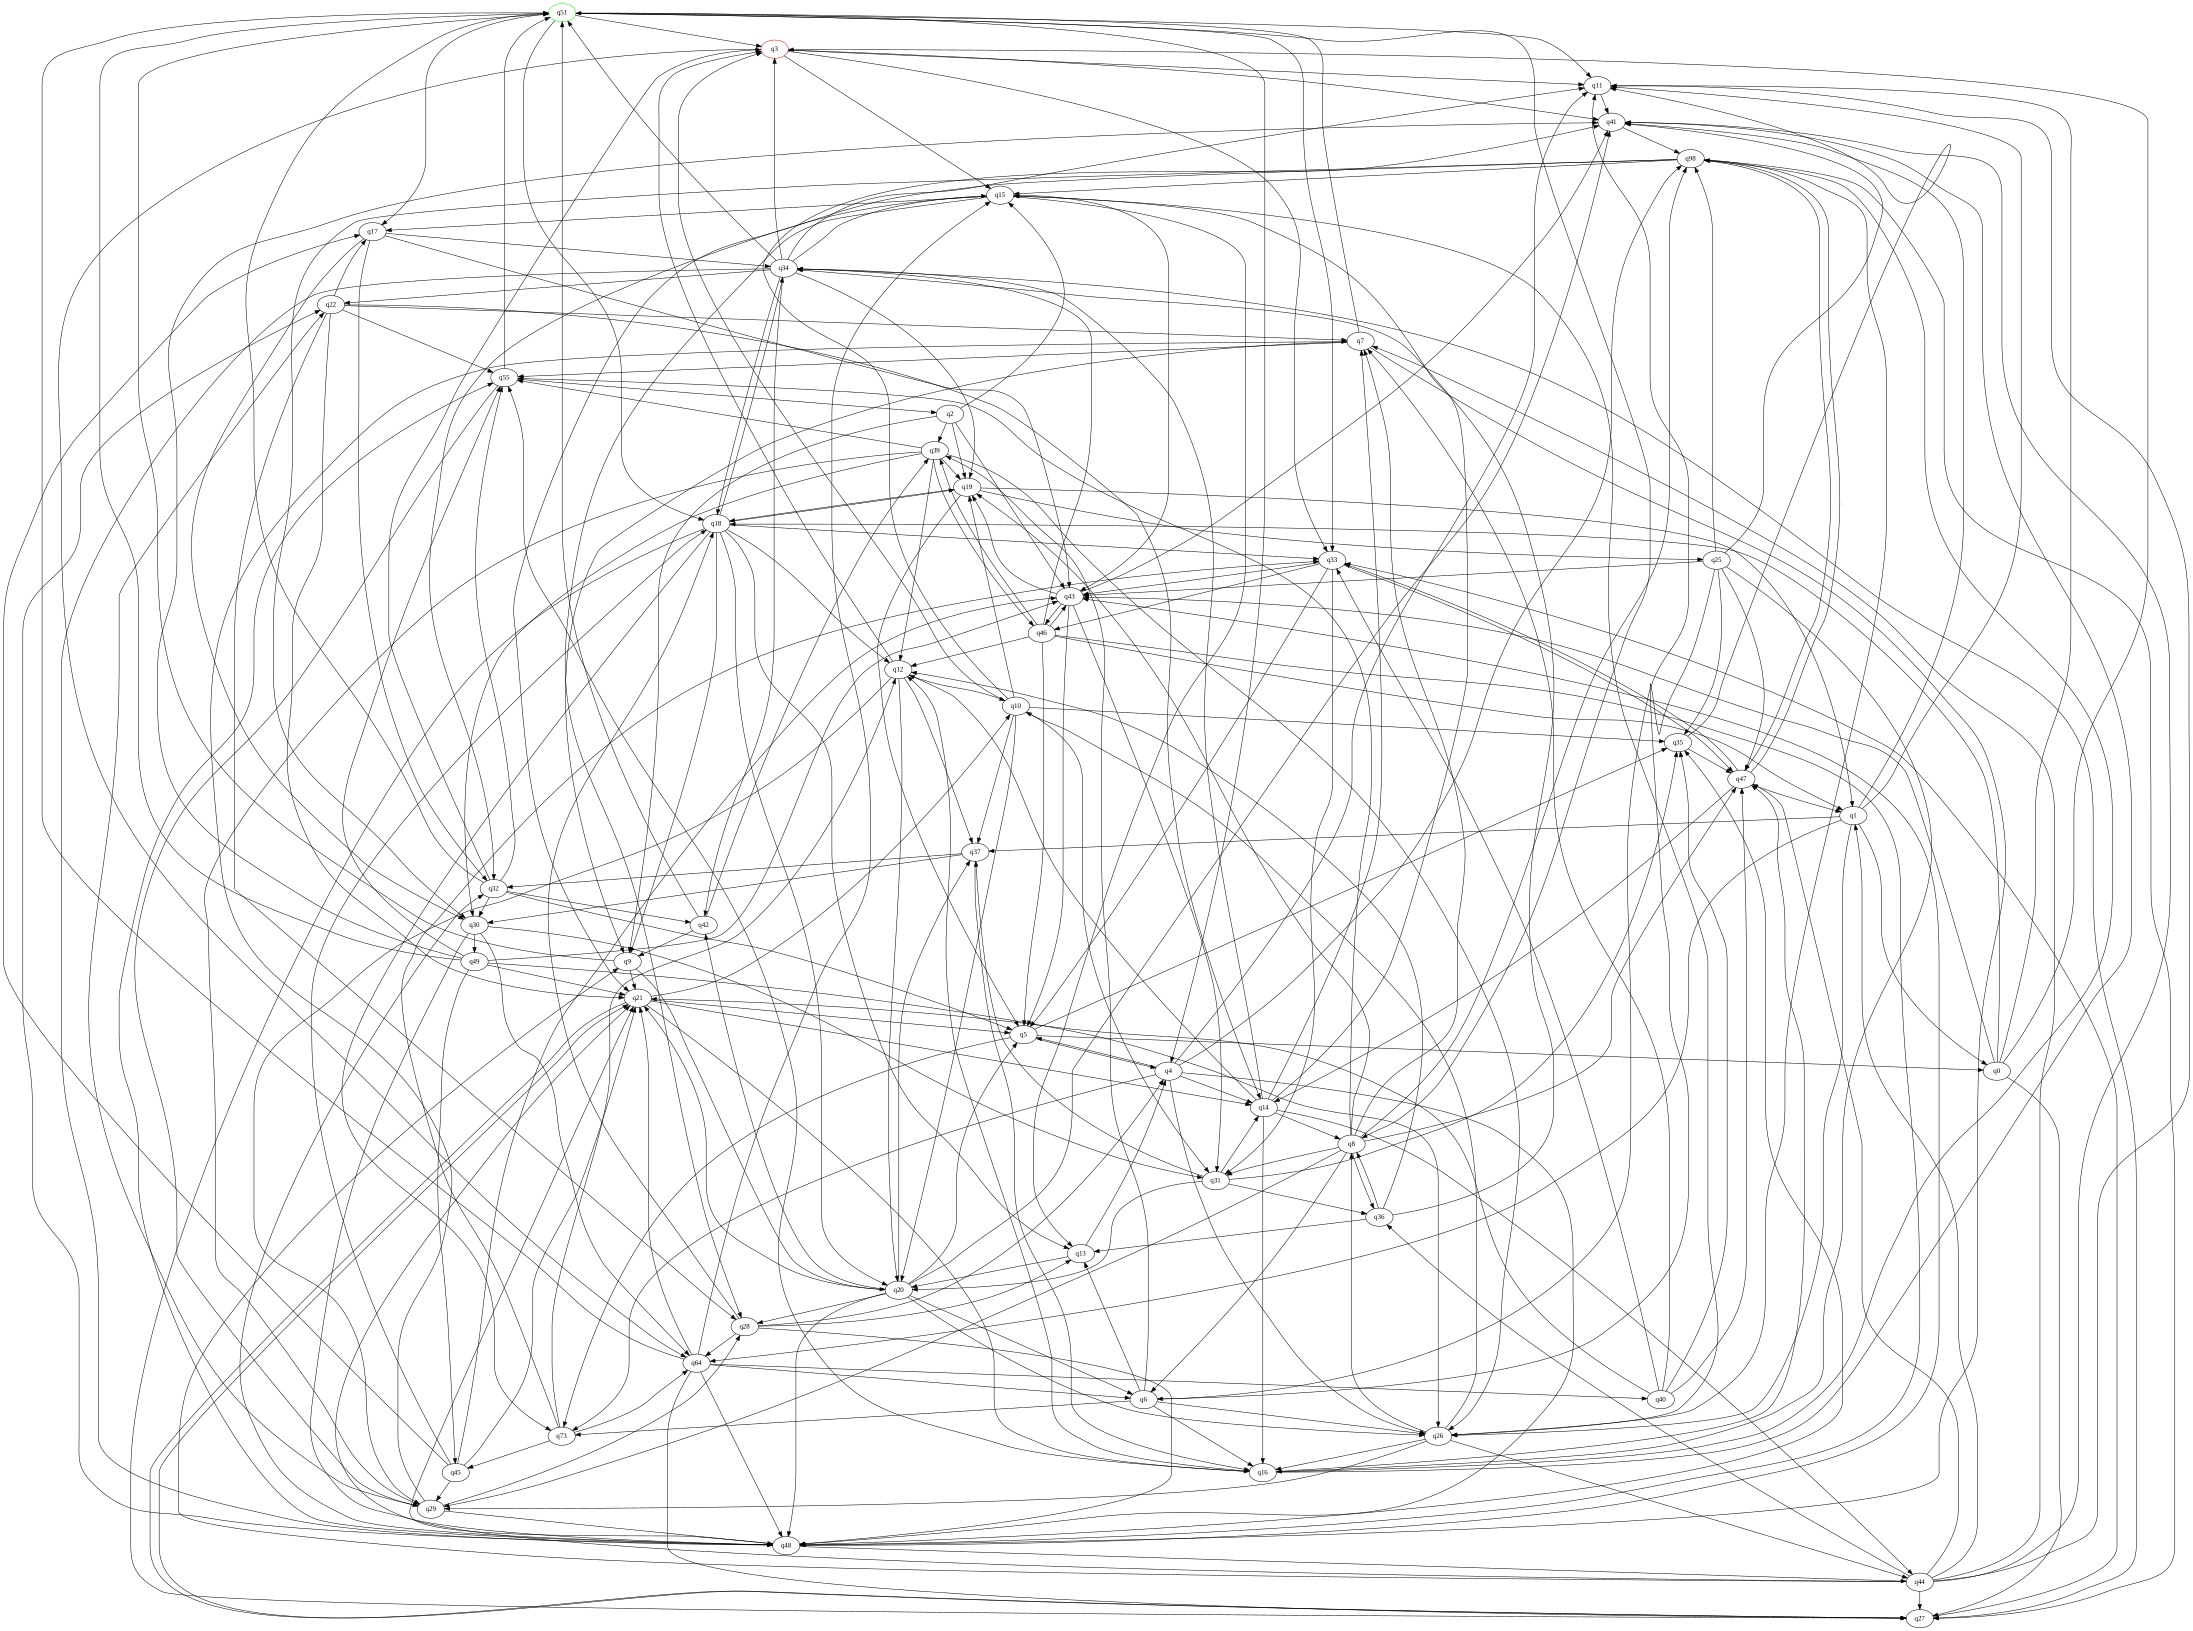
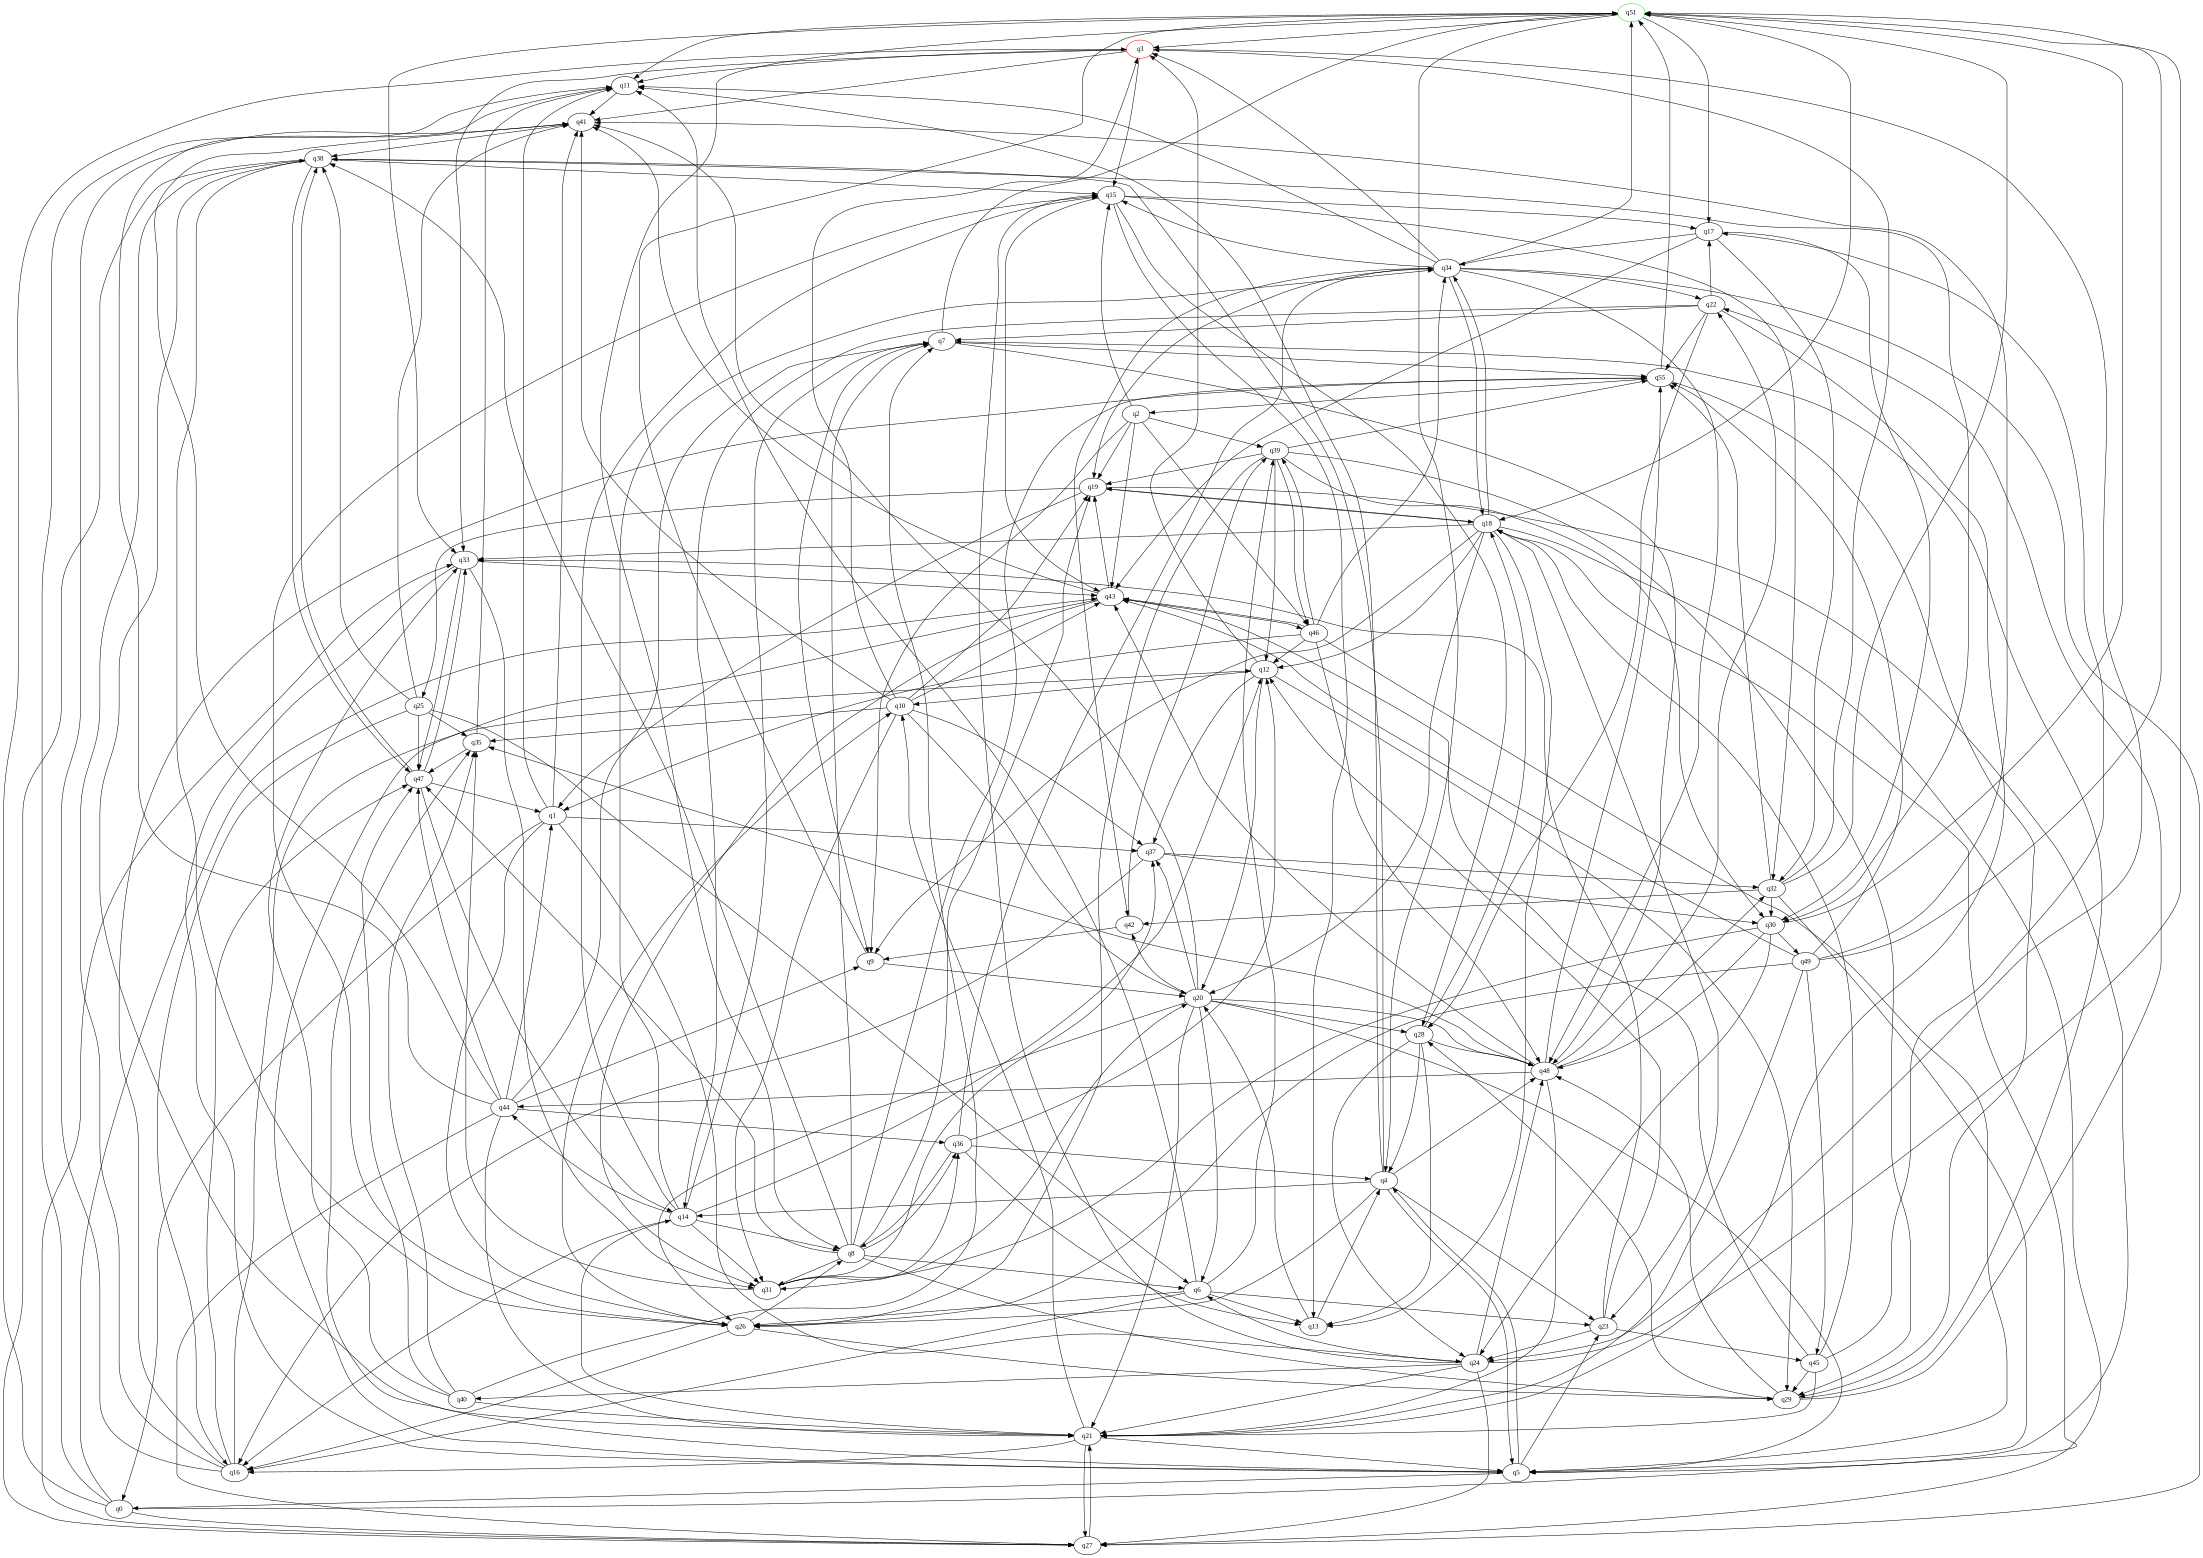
  digraph {
    fontname="Liberation Serif"
    node [fontname="Liberation Serif"]
    edge [fontname="Liberation Serif"]
    q51 [color=green initial=1]
    q3 [color=red final=1]
    q11
    q18
    q33
    q4
    q17
    q8
-   q24 [label=q64]
+   q24
    q41
    q15
    q27
    q9
    q19
-   q23 [label=q73]
+   q23
    q13
    q20
    q12
    q34
    q43
    q5
    q31
    q46
    q47
-   q38 [label=q98]
+   q38
    q26
    q48
    q14
    q32
    q30
    q21
    q6
    q40
    q28
    q0
    q1
    q25
    q45
    q37
    q42
    q29
    q10
    q22
    q16
    q35
    q36
    q39
    q44
    n49 [label=q55]
    q7
    q49
    q2
    q51 -> q3
    q51 -> q11
    q51 -> q18
    q51 -> q33
    q51 -> q4
    q51 -> q17
    q51 -> q8
    q3 -> q11
    q3 -> q33
    q3 -> q24
    q3 -> q41
    q3 -> q15
    q11 -> q41
    q18 -> q33
    q18 -> q27
    q18 -> q9
    q18 -> q19
    q18 -> q23
    q18 -> q13
    q18 -> q20
    q18 -> q12
    q18 -> q34
    q33 -> q43
    q33 -> q5
    q33 -> q31
-   q33 -> q46
+   q2 -> q46
    q33 -> q47
    q4 -> q11
    q4 -> q23
    q4 -> q5
    q4 -> q38
    q4 -> q26
    q4 -> q48
    q4 -> q14
    q17 -> q34
    q17 -> q43
    q17 -> q32
    q17 -> q30
    q8 -> q19
    q8 -> q31
    q8 -> q47
    q8 -> q38
    q8 -> q6
    q8 -> q29
    q8 -> q36
    q8 -> n49
    q8 -> q7
    q24 -> q51
    q24 -> q15
    q24 -> q27
    q24 -> q48
    q24 -> q21
    q24 -> q6
    q24 -> q40
    q41 -> q38
    q15 -> q17
    q15 -> q13
    q15 -> q43
    q15 -> q32
    q15 -> q28
    q27 -> q33
    q27 -> q21
    q9 -> q51
    q9 -> q20
-   q9 -> q21
    q19 -> q18
    q19 -> q5
    q19 -> q1
    q19 -> q25
    q23 -> q33
    q23 -> q24
    q23 -> q12
    q23 -> q45
    q13 -> q4
    q13 -> q20
    q20 -> q41
    q20 -> q5
    q20 -> q26
    q20 -> q48
    q20 -> q21
    q20 -> q6
    q20 -> q28
    q20 -> q37
    q20 -> q42
    q12 -> q3
    q12 -> q20
    q12 -> q37
    q12 -> q29
    q12 -> q10
    q34 -> q51
    q34 -> q3
    q34 -> q11
    q34 -> q18
    q34 -> q15
    q34 -> q27
    q34 -> q19
    q34 -> q48
    q34 -> q42
    q34 -> q22
    q43 -> q41
    q43 -> q19
    q43 -> q5
    q43 -> q31
    q43 -> q46
    q5 -> q4
    q5 -> q23
    q5 -> q0
    q5 -> q35
    q31 -> q20
    q31 -> q37
    q31 -> q35
    q31 -> q36
    q46 -> q12
    q46 -> q34
    q46 -> q43
    q46 -> q5
    q46 -> q48
    q46 -> q1
    q46 -> q39
    q47 -> q33
    q47 -> q38
    q47 -> q14
    q47 -> q1
    q38 -> q15
    q38 -> q27
    q38 -> q47
    q38 -> q26
    q38 -> q30
    q38 -> q21
    q26 -> q8
    q26 -> q15
    q26 -> q29
    q26 -> q10
    q26 -> q16
-   q26 -> q44
    q48 -> q43
    q48 -> q32
    q48 -> q21
    q48 -> q22
    q48 -> q35
    q48 -> q44
    q48 -> n49
    q14 -> q8
    q14 -> q15
    q14 -> q12
    q14 -> q34
-   q31 -> q14
+   q14 -> q31
    q14 -> q16
    q14 -> q44
    q14 -> q7
    q32 -> q51
    q32 -> q3
    q32 -> q5
    q32 -> q30
    q32 -> q42
    q32 -> n49
    q30 -> q24
    q30 -> q31
    q30 -> q48
    q30 -> q49
    q21 -> q27
    q21 -> q5
    q21 -> q14
    q21 -> q10
    q21 -> q16
    q6 -> q11
    q6 -> q23
    q6 -> q13
    q6 -> q26
    q6 -> q16
    q6 -> q39
    q40 -> q33
    q40 -> q47
    q40 -> q21
    q40 -> q35
    q40 -> q7
    q28 -> q18
    q28 -> q4
    q28 -> q24
    q28 -> q13
    q28 -> q48
    q0 -> q3
    q0 -> q11
    q0 -> q18
    q0 -> q27
    q0 -> q43
    q1 -> q11
    q1 -> q24
    q1 -> q41
    q1 -> q26
    q1 -> q0
    q1 -> q37
    q25 -> q41
-   q25 -> q43
+   q10 -> q43
    q25 -> q47
    q25 -> q38
    q25 -> q6
    q25 -> q16
    q25 -> q35
    q45 -> q18
    q45 -> q17
    q45 -> q43
    q45 -> q21
    q45 -> q29
    q37 -> q32
    q37 -> q30
    q37 -> q16
-   q42 -> q51
+   q30 -> q51
    q42 -> q9
    q42 -> q39
    q29 -> q48
    q29 -> q28
    q29 -> q22
    q29 -> q7
    q10 -> q3
    q10 -> q41
    q10 -> q19
    q10 -> q20
    q10 -> q31
    q10 -> q37
    q10 -> q35
    q22 -> q17
    q22 -> q14
    q22 -> q21
    q22 -> q28
    q22 -> n49
    q22 -> q7
    q16 -> q41
    q16 -> q12
    q16 -> q47
    q16 -> q38
    q16 -> n49
    q35 -> q11
    q35 -> q47
+   q36 -> q4
    q36 -> q8
    q36 -> q13
    q36 -> q12
    q36 -> q34
    q39 -> q19
    q39 -> q12
    q39 -> q46
    q39 -> q26
    q39 -> q30
    q39 -> q29
    q39 -> n49
    q44 -> q11
    q44 -> q41
    q44 -> q27
    q44 -> q9
    q44 -> q47
    q44 -> q21
    q44 -> q1
    q44 -> q36
    q44 -> q7
    n49 -> q51
    n49 -> q29
    n49 -> q2
    q7 -> q51
    q7 -> q9
    q7 -> q48
    q7 -> n49
    q49 -> q51
    q49 -> q41
    q49 -> q43
    q49 -> q26
    q49 -> q21
    q49 -> q45
    q49 -> n49
    q2 -> q15
    q2 -> q9
    q2 -> q19
    q2 -> q43
    q2 -> q39
  }
